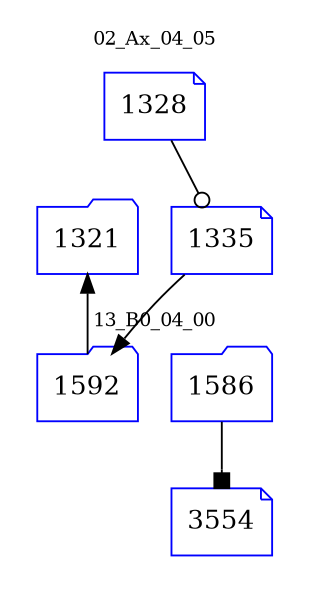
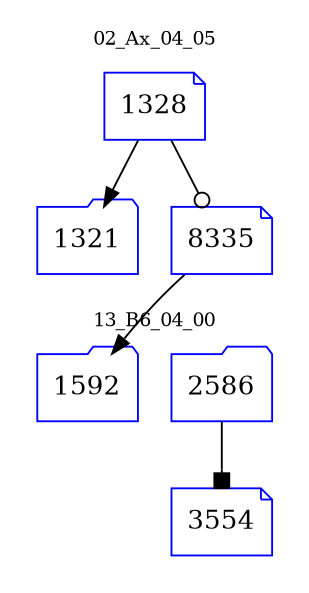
  digraph {
    node [color=blue shape=note]
    edge [arrowhead=normal color=black]
    n1 [label=1328]
    n2 [label=1321 shape=folder]
-   n3 [label=1335]
-   n4 [label=1586 shape=folder]
+   n3 [label=8335]
+   n4 [label=2586 shape=folder]
    n5 [label=3554]
    n6 [label=1592 shape=folder]
    subgraph cluster_1 {
      color=white
      fontsize=10
      label="02_Ax_04_05"
      n1
      n2
      n3
    }
    subgraph cluster_2 {
      color=white
      fontsize=10
-     label="13_B0_04_00"
+     label="13_B6_04_00"
      n4
      n5
      n6
    }
-   n6 -> n2
+   n1 -> n2
    n1 -> n3 [arrowhead=odot]
    n3 -> n6
    n4 -> n5 [arrowhead=box]
  }
